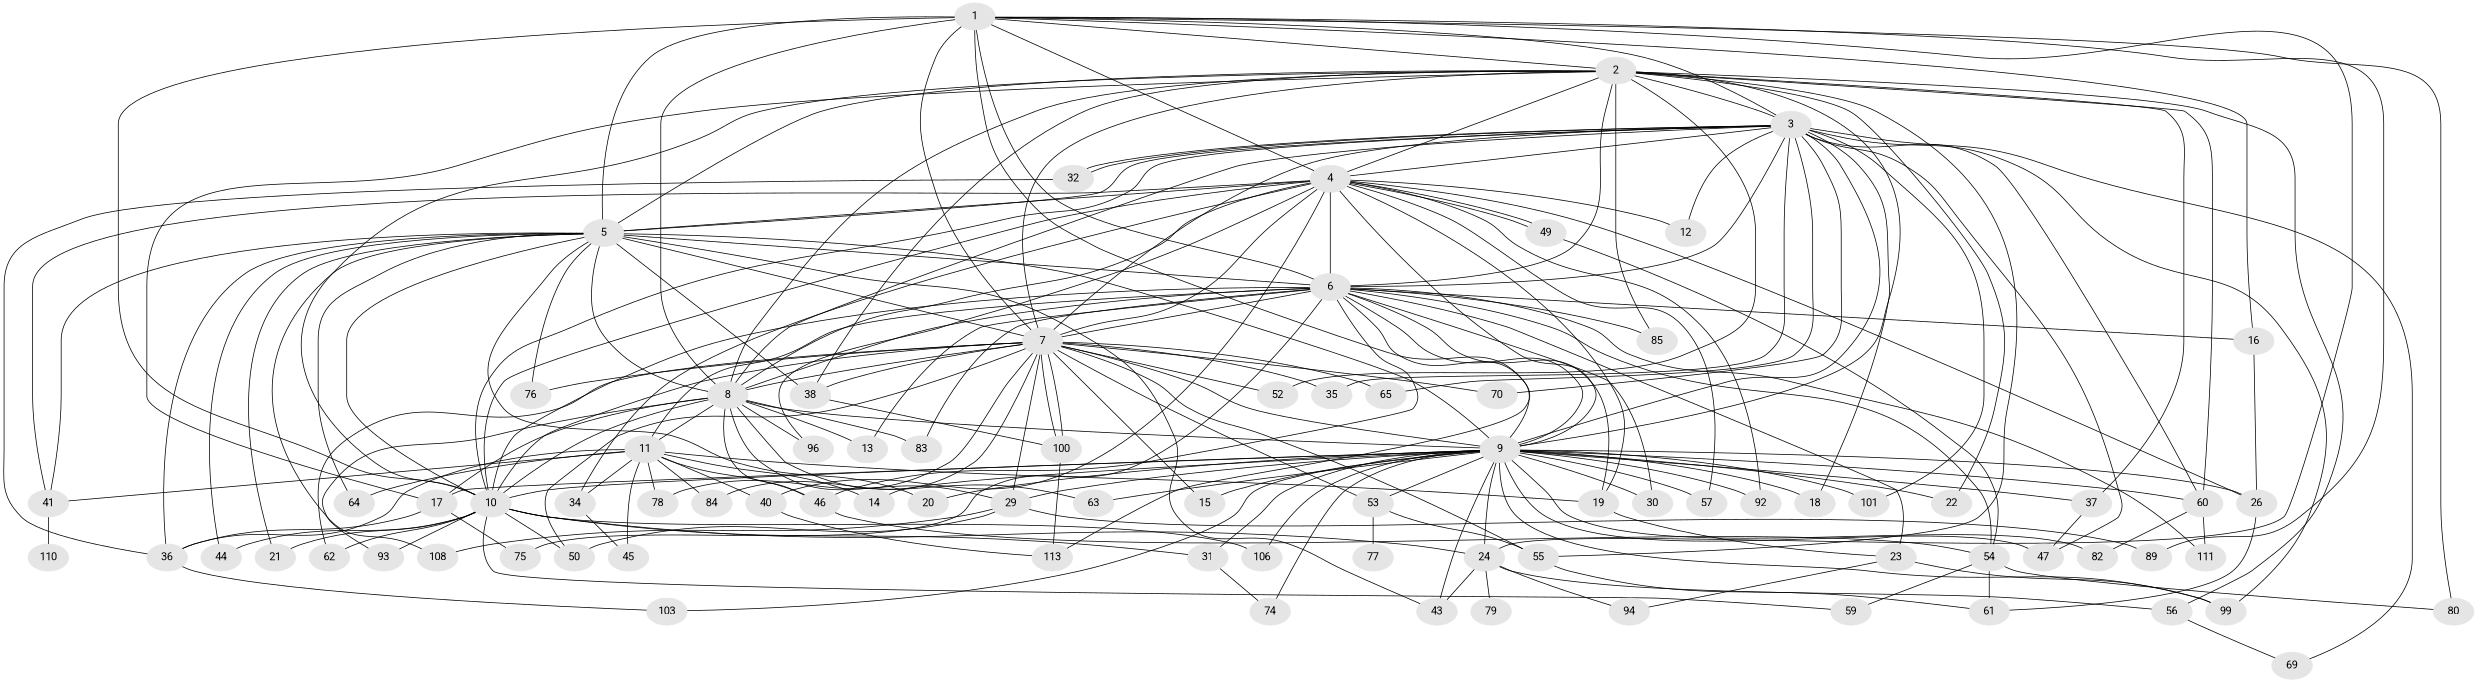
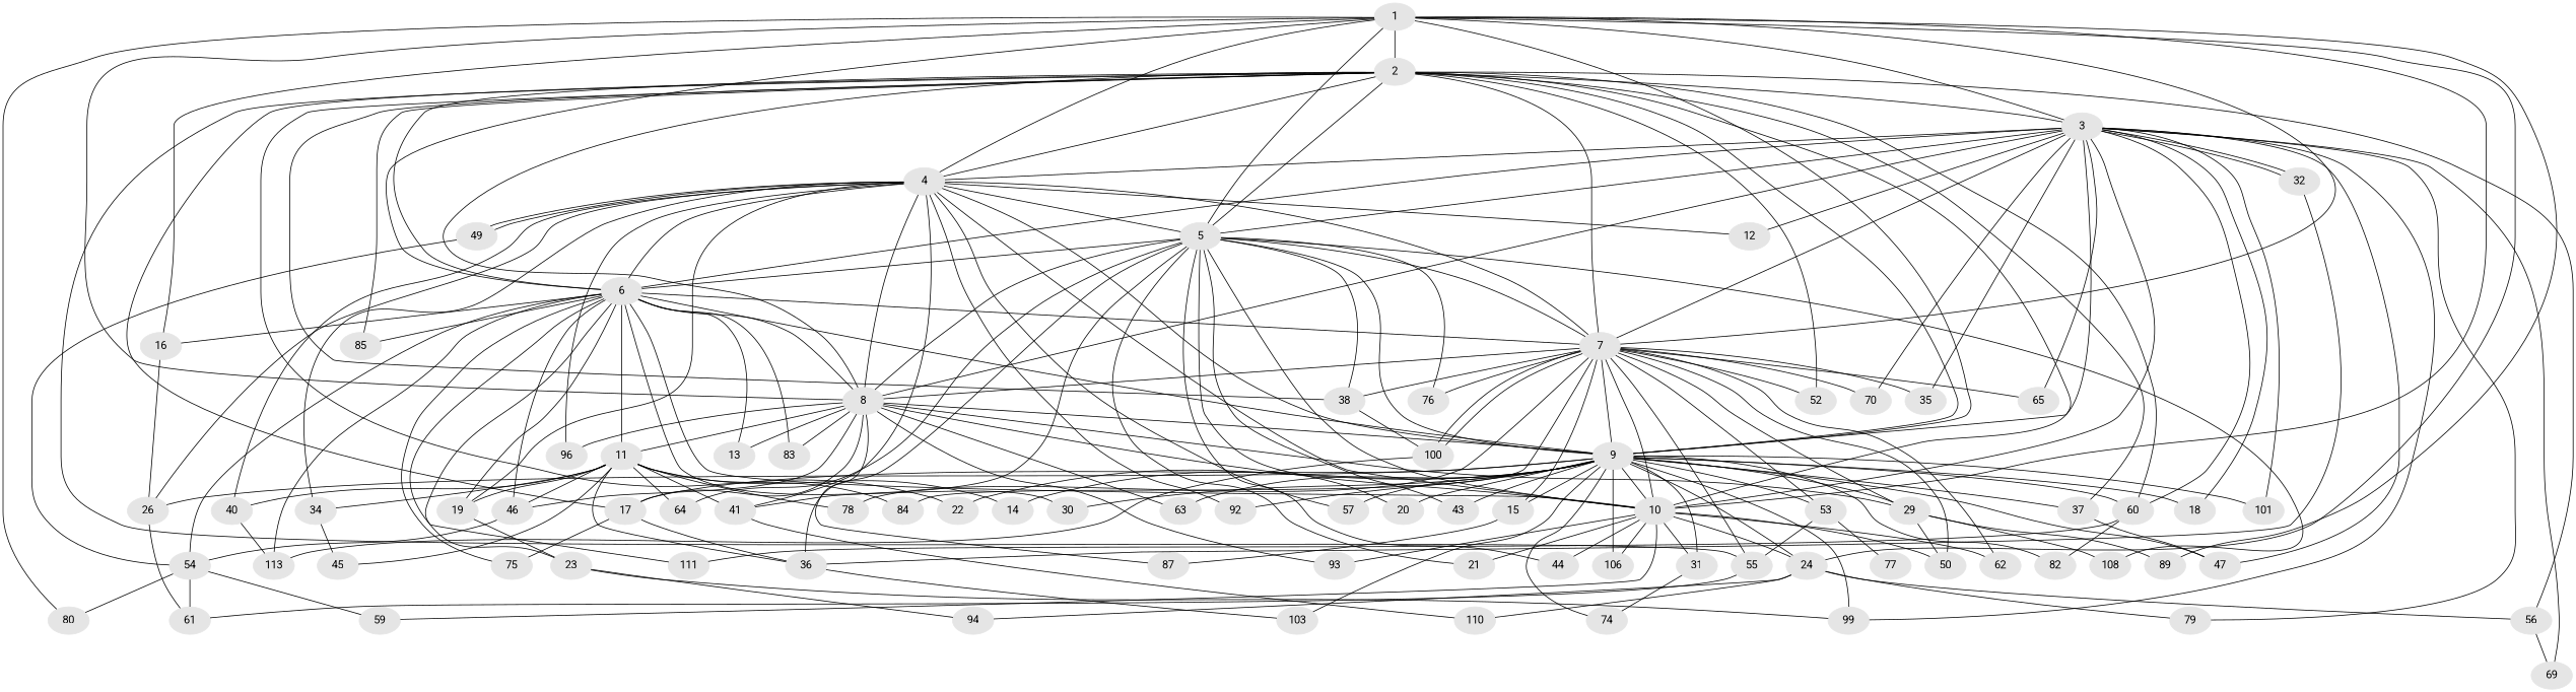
  graph {
    fontname=Roboto
    node [color=gray90 fontname=Roboto style=filled]
    edge [fontname=Roboto]
    1 [super="+102"]
    2 [super="+27"]
    3 [super="+72"]
    4 [super="+33"]
    5 [super="+66"]
    6 [super="+48"]
    7 [super="+86"]
    8 [super="+51"]
    9 [super="+25"]
    10
    16
    24 [super="+107"]
    80
    89
    17 [super="+95"]
    22
    37
    38 [super="+97"]
    52
    55 [super="+73"]
    56
    60 [super="+88"]
    85
    12
    18
    32
    35
    47 [super="+91"]
    65
    69
    70
    79
    99 [super="+112"]
    101
    19 [super="+92"]
    26 [super="+28"]
    34
    40 [super="+58"]
    41 [super="+81"]
    n40 [label=92]
    49
    57
    96
    20
    21
    36 [super="+39"]
    43
    44
    64
    76
    108
    11 [super="+98"]
    13
    23
    30
    46 [super="+67"]
    54 [super="+68"]
    75
    83
    111
    113
    15
    29 [super="+104"]
    50 [super="+105"]
    53
    62
    78
    84
    100 [super="+109"]
    63
+   87
    93
    14
    31 [super="+90"]
    74
    82
    103
    106
    59
    94
    110
    61 [super="+71"]
    45
    77
    1 -- 2
    1 -- 3
    1 -- 4
    1 -- 5 [weight=2]
    1 -- 6
    1 -- 7
    1 -- 8
    1 -- 9 [weight=2]
    1 -- 10
    1 -- 16
    1 -- 24
    1 -- 80
    1 -- 89
    2 -- 3
    2 -- 4
    2 -- 5
    2 -- 6
    2 -- 7
    2 -- 8
    2 -- 9 [weight=2]
    2 -- 10
    2 -- 17
    2 -- 22
    2 -- 37
    2 -- 38
    2 -- 52
    2 -- 55
    2 -- 56
    2 -- 60
    2 -- 85
    3 -- 4
    3 -- 5
    3 -- 6
    3 -- 7 [weight=2]
    3 -- 8
    3 -- 9 [weight=2]
    3 -- 10
    3 -- 60
    3 -- 12
    3 -- 18
    3 -- 32
    3 -- 32
    3 -- 35
    3 -- 47
    3 -- 65
    3 -- 69
    3 -- 70
+   3 -- 79
    3 -- 99
    3 -- 101
    4 -- 5 [weight=2]
    4 -- 6
    4 -- 7
    4 -- 8
    4 -- 9
    4 -- 10
    4 -- 12
    4 -- 19
    4 -- 26
    4 -- 34
    4 -- 40
    4 -- 41
    4 -- n40
    4 -- 49
    4 -- 49
    4 -- 57
    4 -- 96
    5 -- 6
    5 -- 7
    5 -- 8
    5 -- 9
    5 -- 10
    5 -- 38
    5 -- 41
    5 -- 20
    5 -- 21
    5 -- 36
    5 -- 43
    5 -- 44
    5 -- 64
    5 -- 76
    5 -- 108
    6 -- 7 [weight=2]
    6 -- 8 [weight=2]
    6 -- 9
    6 -- 10
    6 -- 16
    6 -- 85
    6 -- 19
    6 -- 11
    6 -- 13
    6 -- 23
    6 -- 30
    6 -- 46
    6 -- 54
    6 -- 75
    6 -- 83
    6 -- 111
    6 -- 113
    7 -- 8
    7 -- 9 [weight=2]
    7 -- 10
    7 -- 38
    7 -- 52
    7 -- 55
    7 -- 35
    7 -- 65
    7 -- 70
    7 -- 76
    7 -- 15
    7 -- 29
    7 -- 50
    7 -- 53
    7 -- 62
    7 -- 78
    7 -- 84
    7 -- 100
    7 -- 100
    8 -- 9
    8 -- 10
    8 -- 17
    8 -- 96
    8 -- 11
    8 -- 13
    8 -- 46
    8 -- 83
    8 -- 29
    8 -- 63
+   8 -- 87
    8 -- 93
    9 -- 10
    9 -- 24
    9 -- 17
    9 -- 22
    9 -- 37
    9 -- 60
    9 -- 18
    9 -- 47
    9 -- 99
    9 -- 101
    9 -- 26
    9 -- n40
    9 -- 57
    9 -- 20
    9 -- 43
    9 -- 30
    9 -- 15
    9 -- 29
    9 -- 53
    9 -- 63
    9 -- 14
    9 -- 31 [weight=2]
    9 -- 74
    9 -- 82
    9 -- 103
    9 -- 106
    10 -- 24
    10 -- 21
    10 -- 44
    10 -- 50
    10 -- 62
    10 -- 93
    10 -- 31
    10 -- 106
    10 -- 59
    16 -- 26
    24 -- 56
    24 -- 79
    24 -- 94
-   24 -- 43
+   24 -- 110
    17 -- 36
    17 -- 75
    37 -- 47
    38 -- 100
    55 -- 61
    56 -- 69
    60 -- 111
    60 -- 82
    32 -- 36
    19 -- 23
    26 -- 61
    34 -- 45
    40 -- 113
    41 -- 110
    49 -- 54
    36 -- 103
    11 -- 19
    11 -- 34
    11 -- 40
    11 -- 41
    11 -- 36
    11 -- 64
    11 -- 46
    11 -- 78
    11 -- 84
    11 -- 14
    11 -- 45
    23 -- 99
    23 -- 94
    46 -- 54
    54 -- 80
    54 -- 59
    54 -- 61
+   15 -- 87
    29 -- 89
    29 -- 108
    29 -- 50
    53 -- 55
    53 -- 77
    100 -- 113
    31 -- 74
  }
